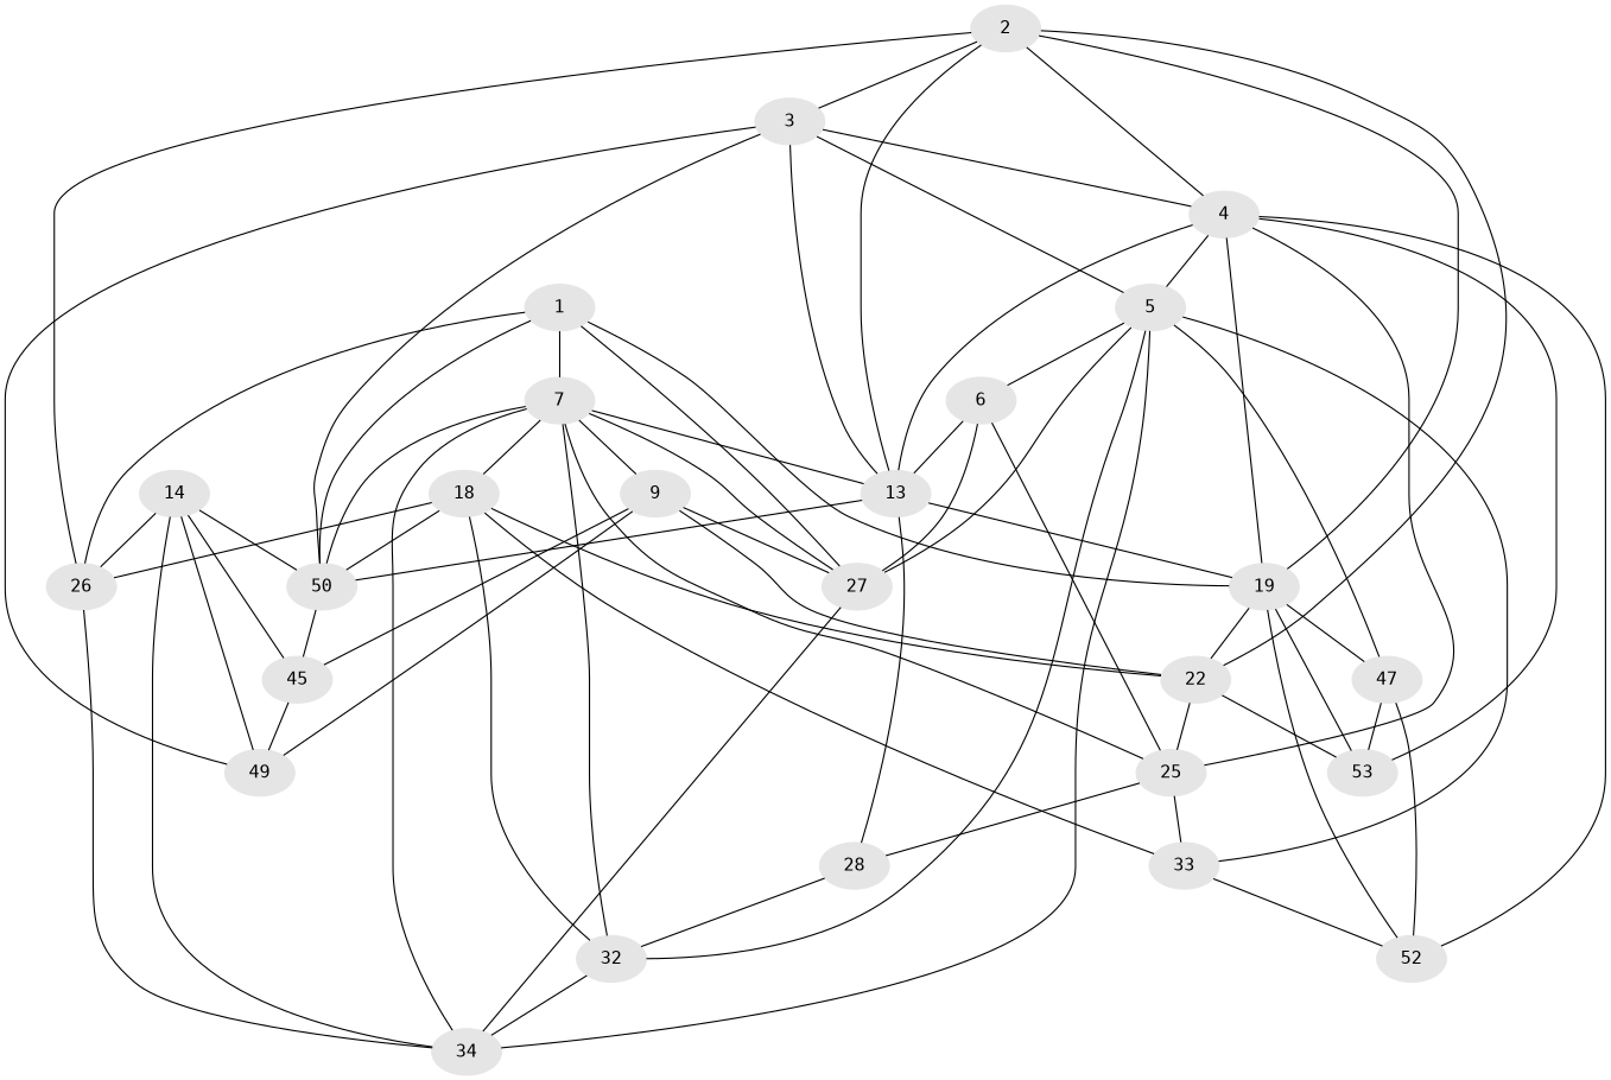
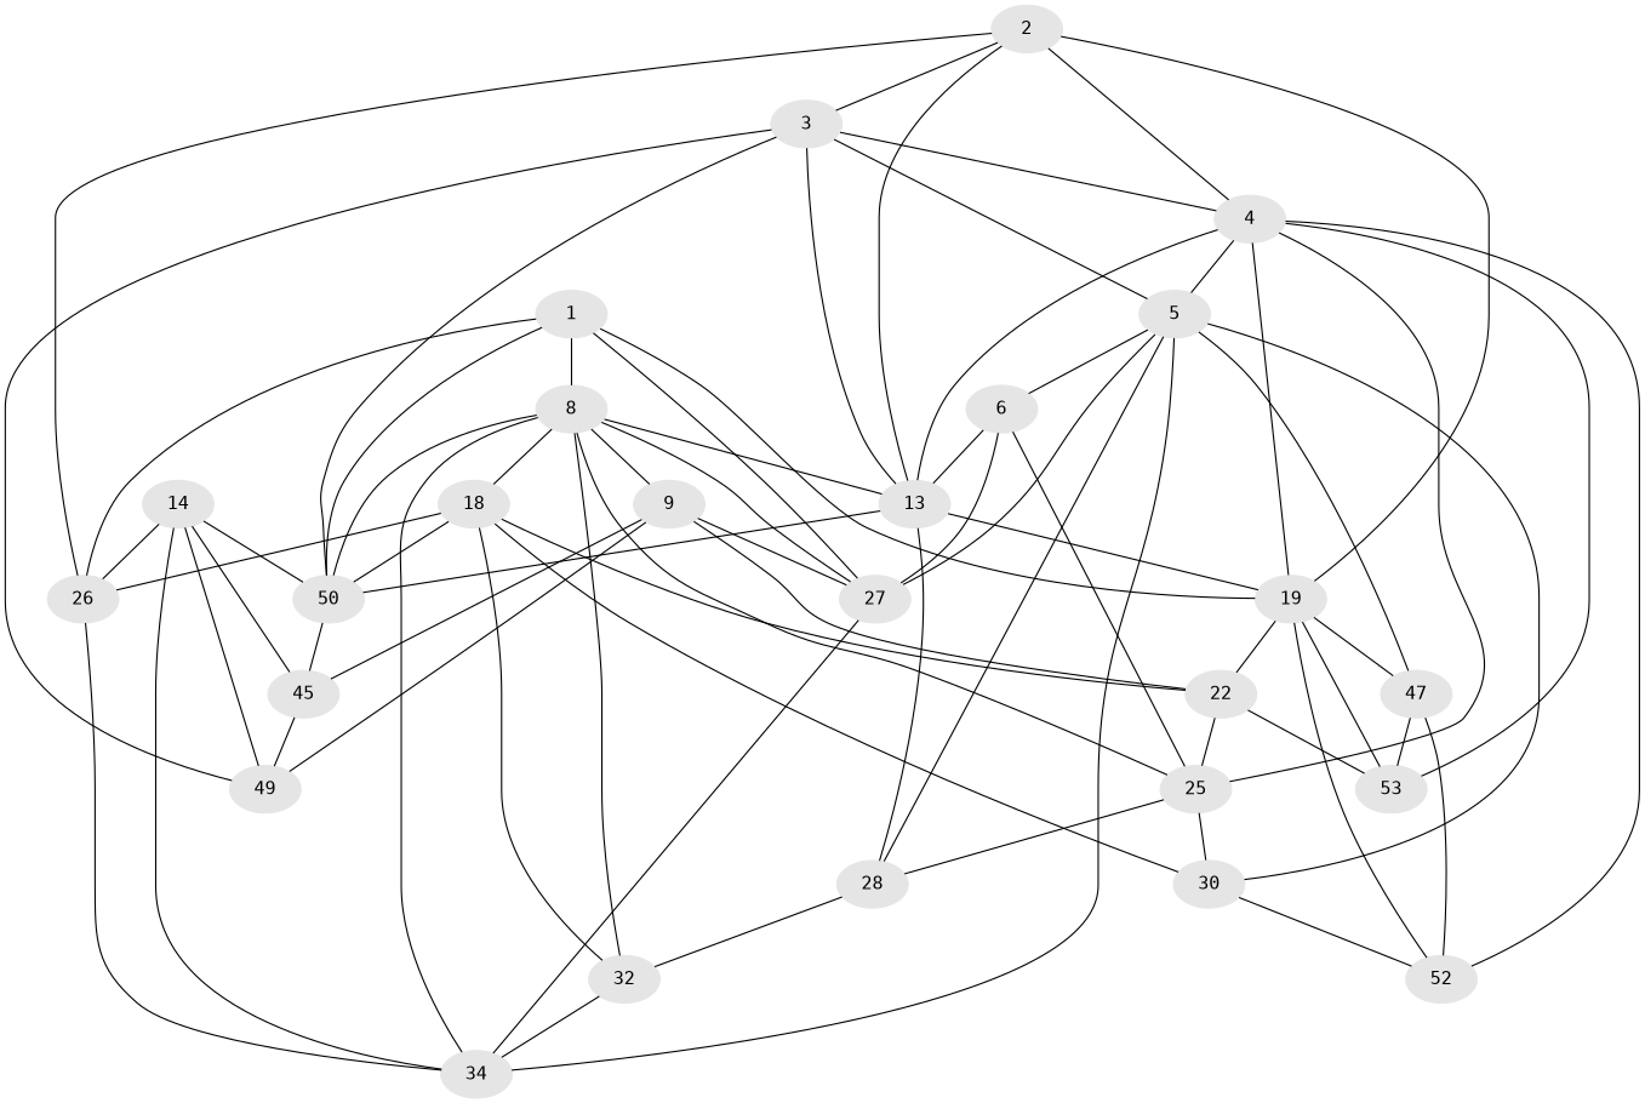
  graph {
    fontname="DejaVu Sans Mono"
    node [color=gray90 fontname="DejaVu Sans Mono" style=filled]
    edge [fontname="DejaVu Sans Mono"]
    1 [super="+11"]
-   8 [super="+38+10" label=7]
+   8 [super="+38+10"]
    19 [super="+39+21"]
    n4 [label=50 super="+29+48"]
    26 [super="+35"]
    27 [super="+42"]
    2 [super="+17"]
    3 [super="+37+12"]
    4 [super="+31"]
    13 [super="+33+51"]
    22 [super="+24"]
    9 [super="+55+41"]
    25 [super="+46"]
    34 [super="+40"]
    18 [super="+36"]
    32
    52
    53
    47
    45
    5 [super="+16"]
    49
    28
    6
-   30 [label=33]
+   30
    14 [super="+56"]
    1 -- 8
    1 -- 19
    1 -- n4
    1 -- 26
    1 -- 27
    8 -- n4
    8 -- 27
    8 -- 13
    8 -- 9
    8 -- 25
    8 -- 34
    8 -- 18
    8 -- 32
    19 -- 22
    19 -- 52
    19 -- 53
    19 -- 47
    n4 -- 45
    26 -- 34
    27 -- 34
    2 -- 19
    2 -- 26
    2 -- 3
    2 -- 4
    2 -- 13
-   2 -- 22
    3 -- n4
    3 -- 4
    3 -- 13
    3 -- 5
    3 -- 49
    4 -- 19
    4 -- 13
    4 -- 25
    4 -- 52
    4 -- 53
    4 -- 5
    13 -- 19
    13 -- n4
    13 -- 28
    22 -- 25
    22 -- 53
    9 -- 27
    9 -- 22
    9 -- 45
    9 -- 49
    25 -- 28
    25 -- 30
    18 -- n4 [weight=2]
    18 -- 26
    18 -- 22
    18 -- 32
    18 -- 30
    32 -- 34
    47 -- 52
    47 -- 53
    45 -- 49
    5 -- 27
    5 -- 34
    5 -- 47
-   5 -- 32
+   5 -- 28
    5 -- 6
    5 -- 30
    28 -- 32
    6 -- 27
    6 -- 13
    6 -- 25
    30 -- 52
    14 -- n4
    14 -- 26 [weight=2]
    14 -- 34
    14 -- 45
    14 -- 49
  }
